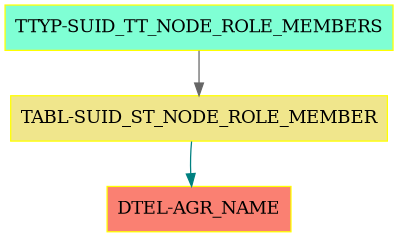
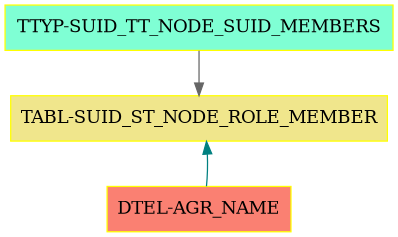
  digraph {
    node [color=yellow shape=box style=filled]
-   "TTYP-SUID_TT_NODE_ROLE_MEMBERS" [fillcolor=aquamarine]
+   "TTYP-SUID_TT_NODE_ROLE_MEMBERS" [fillcolor=aquamarine label="TTYP-SUID_TT_NODE_SUID_MEMBERS"]
    "TABL-SUID_ST_NODE_ROLE_MEMBER" [fillcolor=khaki]
    "DTEL-AGR_NAME" [fillcolor=salmon]
    "TTYP-SUID_TT_NODE_ROLE_MEMBERS" -> "TABL-SUID_ST_NODE_ROLE_MEMBER" [color=gray40]
-   "TABL-SUID_ST_NODE_ROLE_MEMBER" -> "DTEL-AGR_NAME" [color=teal]
+   "DTEL-AGR_NAME" -> "TABL-SUID_ST_NODE_ROLE_MEMBER" [color=teal]
  }
